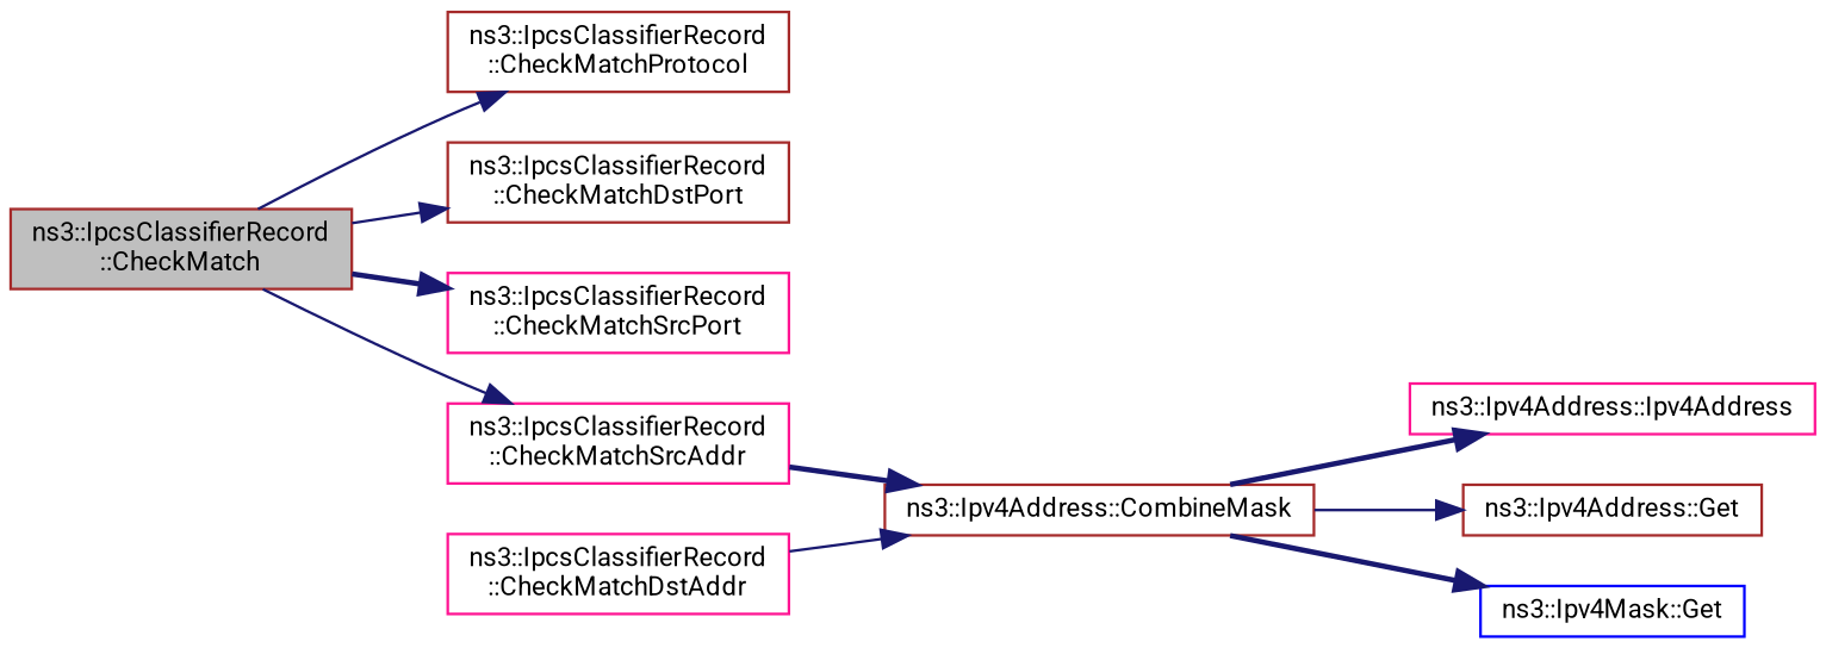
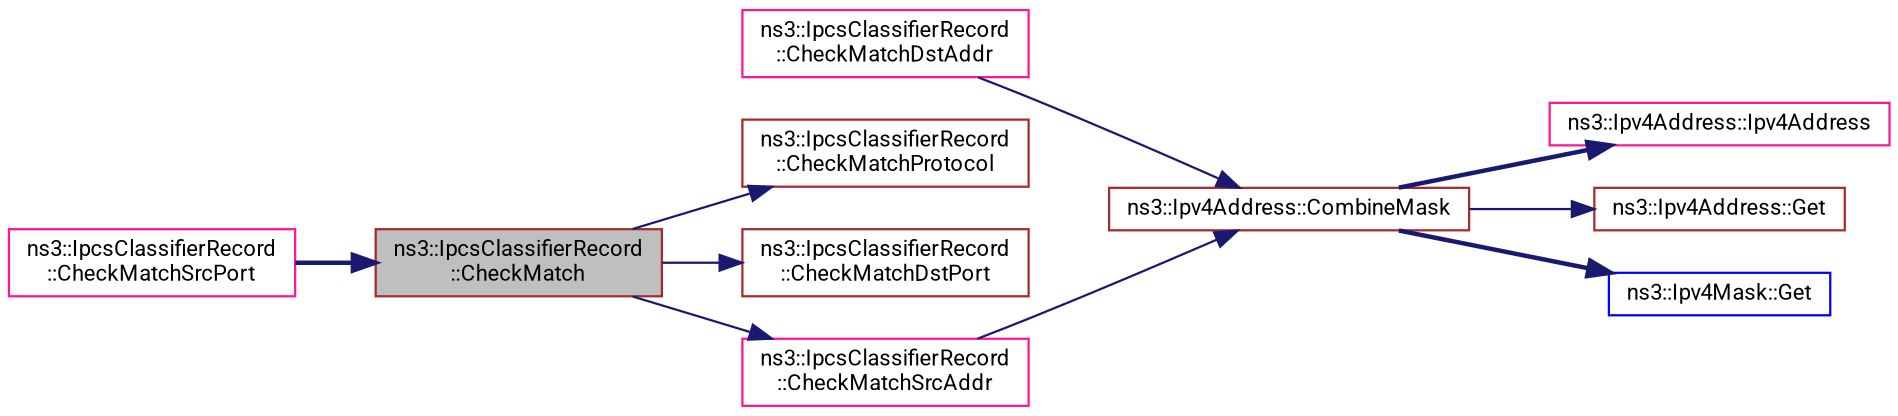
  digraph {
    fontname=Roboto
    rankdir=LR
    node [color=brown fillcolor=white fontname=Roboto fontsize=10 shape=record style=filled]
    edge [color=midnightblue fontname=Roboto fontsize=10 labelfontname=Helvetica labelfontsize=10 style=solid]
    n1 [fillcolor=grey75 fontcolor=black height=0.2 label="ns3::IpcsClassifierRecord\l::CheckMatch" width=0.4]
    n2 [height=0.2 label="ns3::IpcsClassifierRecord\l::CheckMatchProtocol" width=0.4]
    n3 [height=0.2 label="ns3::IpcsClassifierRecord\l::CheckMatchDstPort" width=0.4]
    n4 [color=deeppink height=0.2 label="ns3::IpcsClassifierRecord\l::CheckMatchSrcPort" width=0.4]
    n5 [color=deeppink height=0.2 label="ns3::IpcsClassifierRecord\l::CheckMatchSrcAddr" width=0.4]
    n6 [color=deeppink height=0.2 label="ns3::IpcsClassifierRecord\l::CheckMatchDstAddr" width=0.4]
    n7 [height=0.2 label="ns3::Ipv4Address::CombineMask" width=0.4]
    n8 [color=deeppink height=0.2 label="ns3::Ipv4Address::Ipv4Address" width=0.4]
    n9 [height=0.2 label="ns3::Ipv4Address::Get" width=0.4]
    n10 [color=blue height=0.2 label="ns3::Ipv4Mask::Get" width=0.4]
    n1 -> n2
    n1 -> n3
-   n1 -> n4 [style=bold]
+   n4 -> n1 [style=bold]
    n1 -> n5
-   n5 -> n7 [style=bold]
+   n5 -> n7
    n6 -> n7
    n7 -> n8 [style=bold]
    n7 -> n9
    n7 -> n10 [style=bold]
  }
